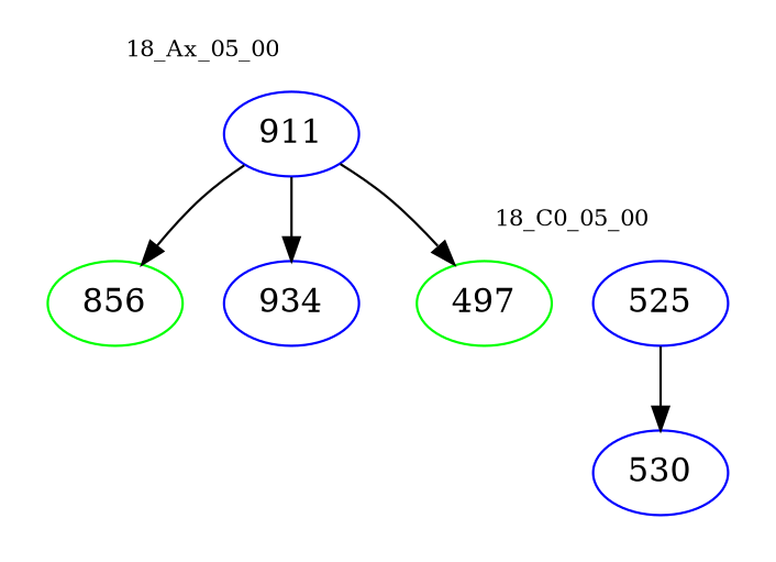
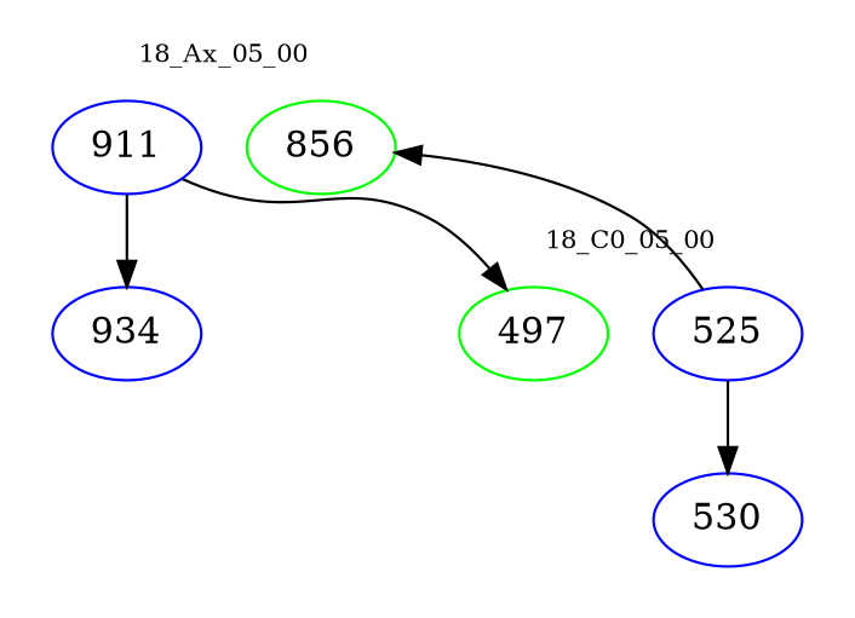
  digraph {
    node [color=blue]
    edge [color=black]
    n1 [label=911]
    n2 [color=green label=856]
    n3 [label=934]
    n4 [label=525]
    n5 [color=green label=497]
    n6 [label=530]
    subgraph cluster_1 {
      color=white
      fontsize=10
      label="18_Ax_05_00"
      n1
      n2
      n3
    }
    subgraph cluster_2 {
      color=white
      fontsize=10
      label="18_C0_05_00"
      n4
      n5
      n6
    }
-   n1 -> n2
+   n4 -> n2
    n1 -> n3
    n1 -> n5
    n4 -> n6
  }
